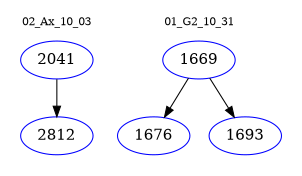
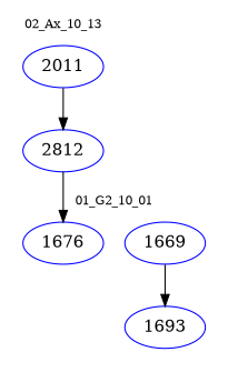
  digraph {
    node [color=blue]
    edge [color=black]
-   n1 [label=2041]
+   n1 [label=2011]
    n2 [label=2812]
    n3 [label=1669]
    n4 [label=1676]
    n5 [label=1693]
    subgraph cluster_1 {
      color=white
      fontsize=10
-     label="02_Ax_10_03"
+     label="02_Ax_10_13"
      n1
      n2
    }
    subgraph cluster_2 {
      color=white
      fontsize=10
-     label="01_G2_10_31"
+     label="01_G2_10_01"
      n3
      n4
      n5
    }
    n1 -> n2
-   n3 -> n4
+   n2 -> n4
    n3 -> n5
  }
